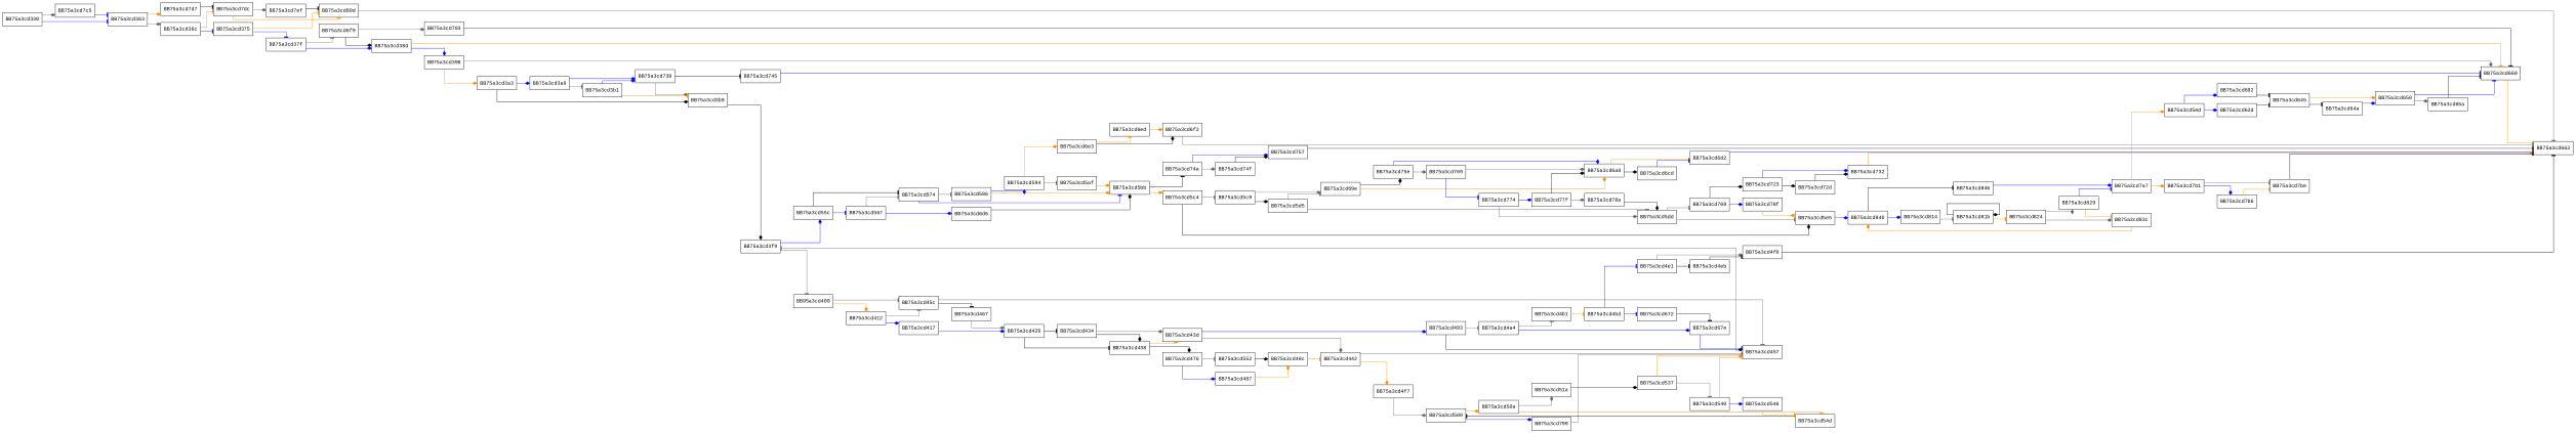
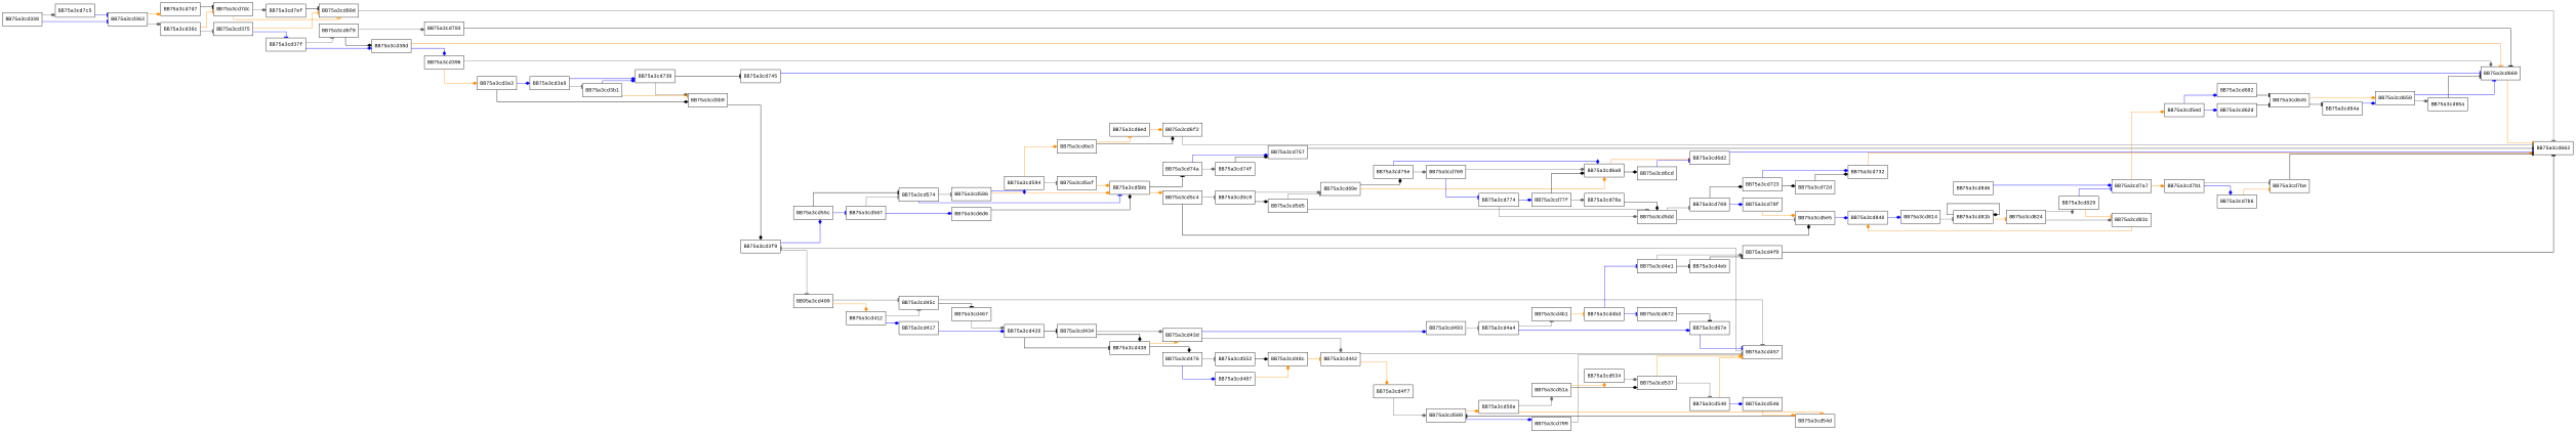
  digraph {
    fontname="Liberation Mono"
    rankdir=LR
    splines=ortho
    node [fontname="Liberation Mono" shape=box]
    edge [arrowhead=diamond color=gray40 fontname="Liberation Mono"]
    BB75a3cd338
    BB75a3cd7c5
    BB75a3cd363
    BB75a3cd7d7
    BB75a3cd36c
    BB75a3cd7dc
    BB75a3cd375
    BB75a3cd80d
    BB75a3cd7ef
    BB75a3cd37f
    BB75a3cd662
    BB75a3cd6f9
    BB75a3cd38d
    BB75a3cd703
    BB75a3cd660
    BB75a3cd396
    BB75a3cd3a3
    BB75a3cd3b9
    BB75a3cd3a9
    BB75a3cd3f9
    BB75a3cd739
    BB75a3cd3b1
    BB75a3cd55c
    n24 [label=BB95a3cd409]
    BB75a3cd745
    BB75a3cd574
    BB75a3cd567
    BB75a3cd45c
    BB75a3cd412
    BB75a3cd5bb
    BB75a3cd586
    BB75a3cd6d6
    BB75a3cd457
    BB75a3cd467
    BB75a3cd417
    BB75a3cd420
    BB75a3cd438
    BB75a3cd434
    BB75a3cd43d
    BB75a3cd476
    BB75a3cd493
    BB75a3cd442
    BB75a3cd552
    BB75a3cd487
    BB75a3cd4a4
    BB75a3cd4f7
    BB75a3cd48c
    BB75a3cd67e
    BB75a3cd4b1
    BB75a3cd500
    BB75a3cd799
    BB75a3cd50a
    BB75a3cd4bd
    BB75a3cd672
    BB75a3cd4e1
    BB75a3cd4f0
    BB75a3cd4eb
    BB75a3cd54d
    BB75a3cd51a
    BB75a3cd537
+   BB75a3cd534
    BB75a3cd540
    BB75a3cd546
    BB75a3cd74a
    BB75a3cd5c4
    BB75a3cd594
    BB75a3cd757
    BB75a3cd74f
    BB75a3cd5e5
    BB75a3cd5c9
    BB75a3cd6e3
    BB75a3cd5af
    BB75a3cd6f2
    BB75a3cd6ed
    BB75a3cd840
    BB75a3cd69e
    BB75a3cd5d5
    BB75a3cd814
    BB75a3cd846
    BB75a3cd75e
    BB75a3cd6a8
    BB75a3cd5dd
    BB75a3cd769
    BB75a3cd6d2
    BB75a3cd6cd
    BB75a3cd708
    BB75a3cd78f
    BB75a3cd723
    BB75a3cd732
    BB75a3cd72d
    BB75a3cd81b
    BB75a3cd7a7
    BB75a3cd5ed
    BB75a3cd692
    BB75a3cd62d
    BB75a3cd645
    BB75a3cd650
    BB75a3cd64a
    BB75a3cd65a
    BB75a3cd774
    BB75a3cd77f
    BB75a3cd78a
    BB75a3cd7b1
    BB75a3cd7be
    BB75a3cd7b6
    BB75a3cd824
    BB75a3cd83c
    BB75a3cd829
    BB75a3cd338 -> BB75a3cd7c5
    BB75a3cd338 -> BB75a3cd363 [arrowhead=tee color=blue]
    BB75a3cd7c5 -> BB75a3cd363 [arrowhead=tee color=blue]
    BB75a3cd363 -> BB75a3cd7d7 [color=darkorange]
    BB75a3cd363 -> BB75a3cd36c
    BB75a3cd7d7 -> BB75a3cd7dc [arrowhead=tee color=black]
    BB75a3cd36c -> BB75a3cd7dc [arrowhead=tee color=darkorange]
-   BB75a3cd36c -> BB75a3cd375 [arrowhead=tee color=blue]
+   BB75a3cd36c -> BB75a3cd375 [arrowhead=tee]
    BB75a3cd7dc -> BB75a3cd80d [arrowhead=tee color=darkorange]
    BB75a3cd7dc -> BB75a3cd7ef
    BB75a3cd375 -> BB75a3cd80d [arrowhead=tee color=darkorange]
    BB75a3cd375 -> BB75a3cd37f [arrowhead=tee color=blue]
    BB75a3cd80d -> BB75a3cd662 [arrowhead=tee]
    BB75a3cd7ef -> BB75a3cd80d [arrowhead=tee color=black]
    BB75a3cd37f -> BB75a3cd6f9 [arrowhead=tee]
    BB75a3cd37f -> BB75a3cd38d [color=blue]
    BB75a3cd6f9 -> BB75a3cd38d [color=black]
    BB75a3cd6f9 -> BB75a3cd703
    BB75a3cd38d -> BB75a3cd660 [arrowhead=tee color=darkorange]
    BB75a3cd38d -> BB75a3cd396 [color=blue]
    BB75a3cd703 -> BB75a3cd660 [arrowhead=tee color=black]
    BB75a3cd660 -> BB75a3cd662 [arrowhead=tee color=darkorange]
    BB75a3cd396 -> BB75a3cd660
    BB75a3cd396 -> BB75a3cd3a3 [color=darkorange]
    BB75a3cd3a3 -> BB75a3cd3b9 [color=black]
    BB75a3cd3a3 -> BB75a3cd3a9 [color=blue]
    BB75a3cd3b9 -> BB75a3cd3f9 [color=black]
    BB75a3cd3a9 -> BB75a3cd739 [color=blue]
    BB75a3cd3a9 -> BB75a3cd3b1 [arrowhead=tee]
    BB75a3cd3f9 -> BB75a3cd55c [color=blue]
    BB75a3cd3f9 -> n24 [arrowhead=tee]
    BB75a3cd739 -> BB75a3cd3b9
    BB75a3cd739 -> BB75a3cd745 [arrowhead=tee color=black]
    BB75a3cd3b1 -> BB75a3cd3b9 [arrowhead=tee color=darkorange]
    BB75a3cd3b1 -> BB75a3cd739 [color=blue]
    BB75a3cd55c -> BB75a3cd574 [arrowhead=tee color=black]
    BB75a3cd55c -> BB75a3cd567 [arrowhead=tee color=blue]
    n24 -> BB75a3cd45c [arrowhead=tee]
    n24 -> BB75a3cd412 [color=darkorange]
    BB75a3cd745 -> BB75a3cd660 [arrowhead=tee color=blue]
    BB75a3cd574 -> BB75a3cd5bb [arrowhead=tee color=blue]
    BB75a3cd574 -> BB75a3cd586 [arrowhead=tee]
    BB75a3cd567 -> BB75a3cd574 [arrowhead=tee]
    BB75a3cd567 -> BB75a3cd6d6 [color=blue]
    BB75a3cd45c -> BB75a3cd457 [arrowhead=tee]
    BB75a3cd45c -> BB75a3cd467 [arrowhead=tee color=black]
    BB75a3cd412 -> BB75a3cd45c [arrowhead=tee]
    BB75a3cd412 -> BB75a3cd417 [color=blue]
    BB75a3cd5bb -> BB75a3cd74a [arrowhead=tee color=black]
    BB75a3cd5bb -> BB75a3cd5c4 [color=darkorange]
    BB75a3cd586 -> BB75a3cd5bb [color=darkorange]
    BB75a3cd586 -> BB75a3cd594 [color=blue]
    BB75a3cd6d6 -> BB75a3cd5bb [color=black]
    BB75a3cd457 -> BB75a3cd3f9 [arrowhead=tee]
    BB75a3cd467 -> BB75a3cd420
    BB75a3cd417 -> BB75a3cd420 [color=blue]
    BB75a3cd420 -> BB75a3cd438 [arrowhead=tee color=black]
    BB75a3cd420 -> BB75a3cd434 [arrowhead=tee color=black]
    BB75a3cd438 -> BB75a3cd43d [arrowhead=tee color=darkorange]
    BB75a3cd438 -> BB75a3cd476 [color=black]
    BB75a3cd434 -> BB75a3cd438 [color=black]
    BB75a3cd434 -> BB75a3cd43d
    BB75a3cd43d -> BB75a3cd493 [color=blue]
    BB75a3cd43d -> BB75a3cd442
    BB75a3cd476 -> BB75a3cd552 [arrowhead=tee]
    BB75a3cd476 -> BB75a3cd487 [color=blue]
-   BB75a3cd493 -> BB75a3cd457 [color=black]
    BB75a3cd493 -> BB75a3cd4a4 [arrowhead=tee]
    BB75a3cd442 -> BB75a3cd457 [arrowhead=tee]
    BB75a3cd442 -> BB75a3cd4f7 [color=darkorange]
    BB75a3cd552 -> BB75a3cd48c [color=black]
    BB75a3cd487 -> BB75a3cd48c [color=darkorange]
    BB75a3cd4a4 -> BB75a3cd67e [color=blue]
    BB75a3cd4a4 -> BB75a3cd4b1 [arrowhead=tee]
    BB75a3cd4f7 -> BB75a3cd500
    BB75a3cd48c -> BB75a3cd442 [arrowhead=tee color=darkorange]
    BB75a3cd67e -> BB75a3cd457 [arrowhead=tee color=blue]
    BB75a3cd4b1 -> BB75a3cd4bd [arrowhead=tee color=darkorange]
    BB75a3cd500 -> BB75a3cd799 [color=blue]
    BB75a3cd500 -> BB75a3cd50a [color=darkorange]
    BB75a3cd799 -> BB75a3cd457 [arrowhead=tee]
    BB75a3cd50a -> BB75a3cd54d [arrowhead=tee color=darkorange]
    BB75a3cd50a -> BB75a3cd51a
    BB75a3cd4bd -> BB75a3cd672 [arrowhead=tee color=blue]
    BB75a3cd4bd -> BB75a3cd4e1 [arrowhead=tee color=blue]
    BB75a3cd672 -> BB75a3cd67e [arrowhead=tee color=black]
    BB75a3cd4e1 -> BB75a3cd4f0
    BB75a3cd4e1 -> BB75a3cd4eb [arrowhead=tee color=black]
    BB75a3cd4f0 -> BB75a3cd662 [arrowhead=tee color=black]
    BB75a3cd4eb -> BB75a3cd4f0 [arrowhead=tee color=black]
    BB75a3cd54d -> BB75a3cd500 [arrowhead=tee color=black]
    BB75a3cd51a -> BB75a3cd537 [color=black]
+   BB75a3cd51a -> BB75a3cd534 [color=darkorange]
    BB75a3cd537 -> BB75a3cd457 [color=darkorange]
    BB75a3cd537 -> BB75a3cd540 [arrowhead=tee]
+   BB75a3cd534 -> BB75a3cd537
    BB75a3cd540 -> BB75a3cd457 [arrowhead=tee color=darkorange]
    BB75a3cd540 -> BB75a3cd546 [color=blue]
-   BB75a3cd546 -> BB75a3cd54d [arrowhead=tee color=darkorange]
+   BB75a3cd546 -> BB75a3cd54d [color=darkorange]
    BB75a3cd74a -> BB75a3cd757 [color=blue]
    BB75a3cd74a -> BB75a3cd74f
    BB75a3cd5c4 -> BB75a3cd5e5 [color=black]
    BB75a3cd5c4 -> BB75a3cd5c9 [arrowhead=tee]
    BB75a3cd594 -> BB75a3cd6e3 [color=darkorange]
    BB75a3cd594 -> BB75a3cd5af [arrowhead=tee]
    BB75a3cd757 -> BB75a3cd662 [arrowhead=tee color=black]
    BB75a3cd74f -> BB75a3cd757 [color=black]
    BB75a3cd5e5 -> BB75a3cd840 [color=blue]
    BB75a3cd5c9 -> BB75a3cd69e
    BB75a3cd5c9 -> BB75a3cd5d5 [color=black]
    BB75a3cd6e3 -> BB75a3cd6f2 [color=black]
    BB75a3cd6e3 -> BB75a3cd6ed [arrowhead=tee color=darkorange]
    BB75a3cd5af -> BB75a3cd5bb [color=darkorange]
    BB75a3cd6f2 -> BB75a3cd662 [arrowhead=tee]
    BB75a3cd6ed -> BB75a3cd6f2 [color=darkorange]
    BB75a3cd840 -> BB75a3cd814 [color=blue]
-   BB75a3cd840 -> BB75a3cd846 [arrowhead=tee color=black]
    BB75a3cd69e -> BB75a3cd75e [color=black]
    BB75a3cd69e -> BB75a3cd6a8 [color=darkorange]
    BB75a3cd5d5 -> BB75a3cd69e [arrowhead=tee]
    BB75a3cd5d5 -> BB75a3cd5dd [arrowhead=tee]
    BB75a3cd814 -> BB75a3cd81b [arrowhead=tee]
    BB75a3cd846 -> BB75a3cd7a7 [color=blue]
    BB75a3cd75e -> BB75a3cd6a8 [color=blue]
    BB75a3cd75e -> BB75a3cd769
    BB75a3cd6a8 -> BB75a3cd6d2 [arrowhead=tee color=darkorange]
    BB75a3cd6a8 -> BB75a3cd6cd [color=black]
    BB75a3cd5dd -> BB75a3cd5e5 [arrowhead=tee]
    BB75a3cd5dd -> BB75a3cd708 [arrowhead=tee]
    BB75a3cd769 -> BB75a3cd6a8
    BB75a3cd769 -> BB75a3cd774 [arrowhead=tee color=blue]
    BB75a3cd6d2 -> BB75a3cd662 [arrowhead=tee color=blue]
    BB75a3cd6cd -> BB75a3cd6d2 [arrowhead=tee color=blue]
    BB75a3cd708 -> BB75a3cd78f [color=blue]
    BB75a3cd708 -> BB75a3cd723 [color=black]
    BB75a3cd78f -> BB75a3cd5e5 [color=darkorange]
    BB75a3cd723 -> BB75a3cd732 [color=blue]
    BB75a3cd723 -> BB75a3cd72d [color=black]
    BB75a3cd732 -> BB75a3cd662 [color=darkorange]
    BB75a3cd72d -> BB75a3cd732 [color=black]
    BB75a3cd81b -> BB75a3cd81b [color=black]
    BB75a3cd81b -> BB75a3cd824 [arrowhead=tee color=darkorange]
    BB75a3cd7a7 -> BB75a3cd5ed [color=darkorange]
    BB75a3cd7a7 -> BB75a3cd7b1 [color=darkorange]
    BB75a3cd5ed -> BB75a3cd692 [color=blue]
    BB75a3cd5ed -> BB75a3cd62d [color=blue]
    BB75a3cd692 -> BB75a3cd645 [arrowhead=tee color=black]
    BB75a3cd62d -> BB75a3cd645 [arrowhead=tee color=black]
    BB75a3cd645 -> BB75a3cd650 [color=darkorange]
    BB75a3cd645 -> BB75a3cd64a [arrowhead=tee color=black]
    BB75a3cd650 -> BB75a3cd660 [arrowhead=tee color=blue]
    BB75a3cd650 -> BB75a3cd65a
    BB75a3cd64a -> BB75a3cd650 [color=blue]
    BB75a3cd65a -> BB75a3cd660 [arrowhead=tee color=black]
    BB75a3cd774 -> BB75a3cd5dd
    BB75a3cd774 -> BB75a3cd77f [color=blue]
    BB75a3cd77f -> BB75a3cd6a8 [color=black]
    BB75a3cd77f -> BB75a3cd78a
    BB75a3cd78a -> BB75a3cd5dd [color=black]
    BB75a3cd7b1 -> BB75a3cd7be [arrowhead=tee]
    BB75a3cd7b1 -> BB75a3cd7b6 [color=blue]
    BB75a3cd7be -> BB75a3cd662 [arrowhead=tee color=black]
    BB75a3cd7b6 -> BB75a3cd7be [arrowhead=tee color=darkorange]
    BB75a3cd824 -> BB75a3cd83c
    BB75a3cd824 -> BB75a3cd829
    BB75a3cd83c -> BB75a3cd840 [color=darkorange]
    BB75a3cd829 -> BB75a3cd7a7 [arrowhead=tee color=blue]
    BB75a3cd829 -> BB75a3cd83c [arrowhead=tee color=darkorange]
  }
